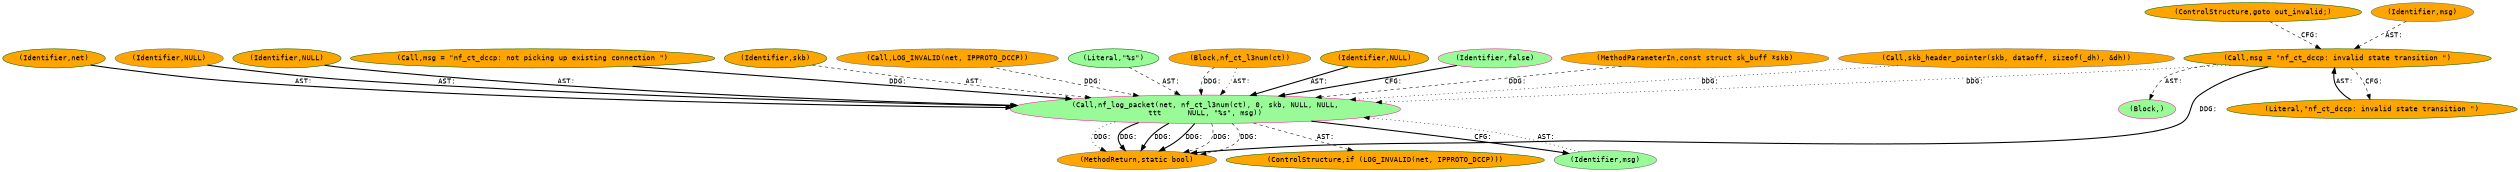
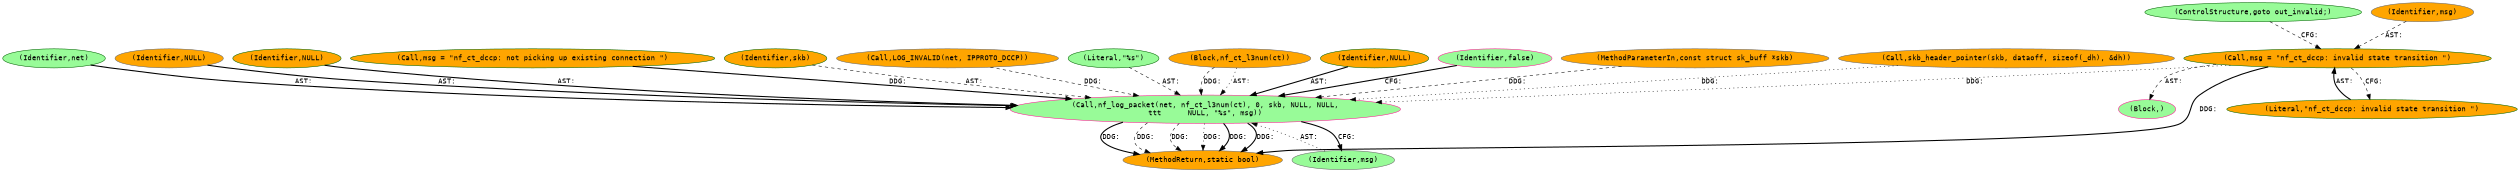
  digraph {
    fontname="DejaVu Sans Mono"
    node [color=darkgreen fillcolor=orange fontname="DejaVu Sans Mono" style=filled]
    edge [fontname="DejaVu Sans Mono" style=dashed]
    n1 [label="(Call,msg = \"nf_ct_dccp: invalid state transition \")"]
    n2 [color=deeppink fillcolor=palegreen label="(Call,nf_log_packet(net, nf_ct_l3num(ct), 0, skb, NULL, NULL,\n\t\t\t      NULL, \"%s\", msg))"]
    n3 [label="(Literal,\"nf_ct_dccp: invalid state transition \")"]
    n4 [color=gray40 label="(MethodReturn,static bool)"]
    n5 [color=deeppink fillcolor=palegreen label="(Block,)"]
-   n6 [label="(ControlStructure,if (LOG_INVALID(net, IPPROTO_DCCP)))"]
    n7 [color=gray40 fillcolor=palegreen label="(Identifier,msg)"]
    n8 [color=gray40 label="(Identifier,NULL)"]
-   n9 [label="(ControlStructure,goto out_invalid;)"]
+   n9 [fillcolor=palegreen label="(ControlStructure,goto out_invalid;)"]
    n10 [label="(Identifier,NULL)"]
    n11 [label="(Call,msg = \"nf_ct_dccp: not picking up existing connection \")"]
    n12 [color=gray40 label="(Identifier,msg)"]
    n13 [label="(Identifier,skb)"]
    n14 [color=gray40 label="(Call,LOG_INVALID(net, IPPROTO_DCCP))"]
    n15 [fillcolor=palegreen label="(Literal,\"%s\")"]
    n16 [color=gray40 label="(Block,nf_ct_l3num(ct))"]
    n17 [label="(Identifier,NULL)"]
    n18 [color=deeppink fillcolor=palegreen label="(Identifier,false)"]
    n19 [color=gray40 label="(MethodParameterIn,const struct sk_buff *skb)"]
    n20 [color=gray40 label="(Call,skb_header_pointer(skb, dataoff, sizeof(_dh), &dh))"]
-   n21 [label="(Identifier,net)"]
+   n21 [fillcolor=palegreen label="(Identifier,net)"]
    n1 -> n2 [label="DDG: " style=dotted]
    n1 -> n3 [label="CFG: "]
    n1 -> n4 [label="DDG: " style=bold]
    n1 -> n5 [label="AST: "]
    n2 -> n4 [label="DDG: " style=bold]
    n2 -> n4 [label="DDG: " style=bold]
    n2 -> n4 [label="DDG: " style=bold]
    n2 -> n4 [label="DDG: "]
    n2 -> n4 [label="DDG: "]
    n2 -> n4 [label="DDG: " style=dotted]
-   n2 -> n6 [label="AST: "]
    n2 -> n7 [label="CFG: " style=bold]
    n3 -> n1 [label="AST: " style=bold]
    n7 -> n2 [label="AST: " style=dotted]
    n8 -> n2 [label="AST: " style=bold]
    n9 -> n1 [label="CFG: "]
    n10 -> n2 [label="AST: " style=bold]
    n11 -> n2 [label="DDG: " style=bold]
    n12 -> n1 [label="AST: "]
    n13 -> n2 [label="AST: "]
    n14 -> n2 [label="DDG: "]
    n15 -> n2 [label="AST: "]
    n16 -> n2 [label="AST: " style=dotted]
    n16 -> n2 [label="DDG: "]
    n17 -> n2 [label="AST: " style=bold]
    n18 -> n2 [label="CFG: " style=bold]
    n19 -> n2 [label="DDG: "]
    n20 -> n2 [label="DDG: " style=dotted]
    n21 -> n2 [label="AST: " style=bold]
  }
